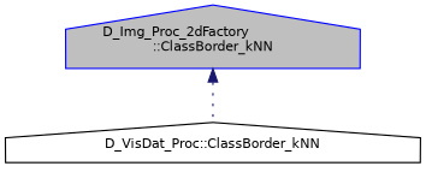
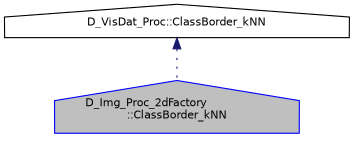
  digraph {
    rankdir=TB
    node [fontname=Helvetica fontsize=10 shape=house style=filled]
    n1 [color=blue fillcolor=grey75 fontcolor=black height=0.2 label="D_Img_Proc_2dFactory\l::ClassBorder_kNN" width=0.4]
    n2 [color=black fillcolor=white height=0.2 label="D_VisDat_Proc::ClassBorder_kNN" width=0.4]
-   n1 -> n2 [color=midnightblue dir=back fontname=Helvetica fontsize=10 labelfontname=Helvetica labelfontsize=10 style=dotted]
+   n2 -> n1 [color=midnightblue dir=back fontname=Helvetica fontsize=10 labelfontname=Helvetica labelfontsize=10 style=dotted]
  }
